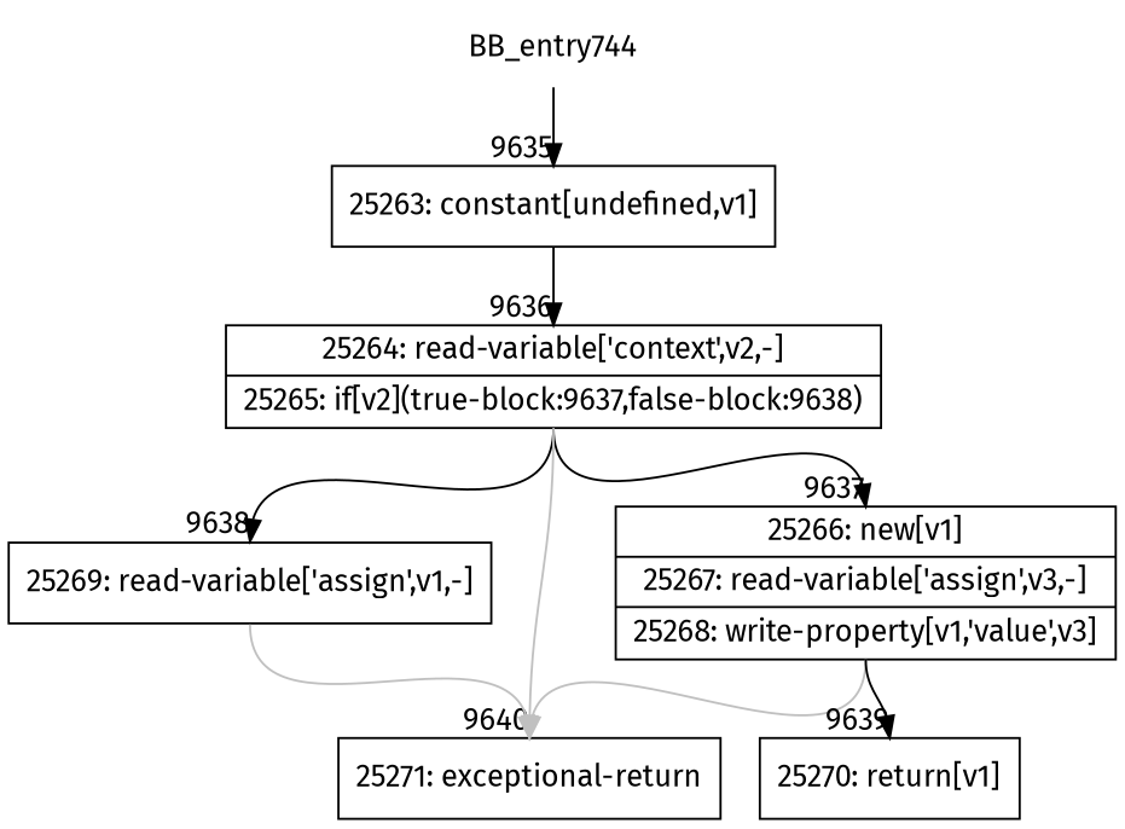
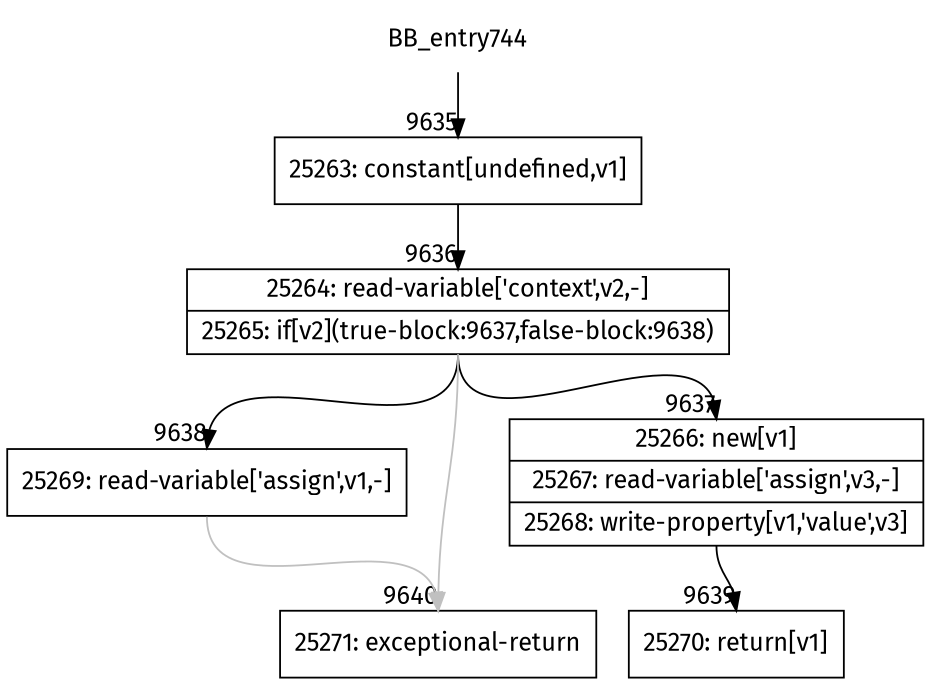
  digraph {
    fontname="Fira Sans"
    rankdir=TD
    node [fontname="Fira Sans" shape=record]
    edge [fontname="Fira Sans" headport=n tailport=s]
    n1 [label=BB_entry744 shape=none]
    n2 [label="{25263: constant[undefined,v1]}"]
    n3 [label="{25264: read-variable['context',v2,-]|25265: if[v2](true-block:9637,false-block:9638)}"]
    n4 [label="{25266: new[v1]|25267: read-variable['assign',v3,-]|25268: write-property[v1,'value',v3]}"]
    n5 [label="{25269: read-variable['assign',v1,-]}"]
    n6 [label="{25271: exceptional-return}"]
    n7 [label="{25270: return[v1]}"]
    n1 -> n2 [headlabel="    9635"]
    n2 -> n3 [headlabel="      9636"]
    n3 -> n4 [headlabel="      9637"]
    n3 -> n5 [headlabel="      9638"]
    n3 -> n6 [color=gray headlabel="      9640"]
-   n4 -> n6 [color=gray]
    n4 -> n7 [headlabel="      9639"]
    n5 -> n6 [color=gray]
  }
